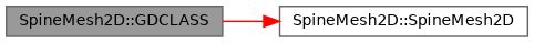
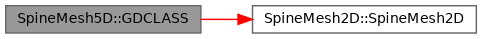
  digraph {
    rankdir=LR
    node [fontname=Helvetica fontsize=10 shape=box style=filled]
-   n1 [color=gray40 fillcolor=grey60 fontcolor=black height=0.2 label="SpineMesh2D::GDCLASS" width=0.4]
+   n1 [color=gray40 fillcolor=grey60 fontcolor=black height=0.2 label="SpineMesh5D::GDCLASS" width=0.4]
    n2 [color=grey40 fillcolor=white height=0.2 label="SpineMesh2D::SpineMesh2D" width=0.4]
    n1 -> n2 [color=red fontname=Helvetica fontsize=10 labelfontname=Helvetica labelfontsize=10 style=solid]
  }
